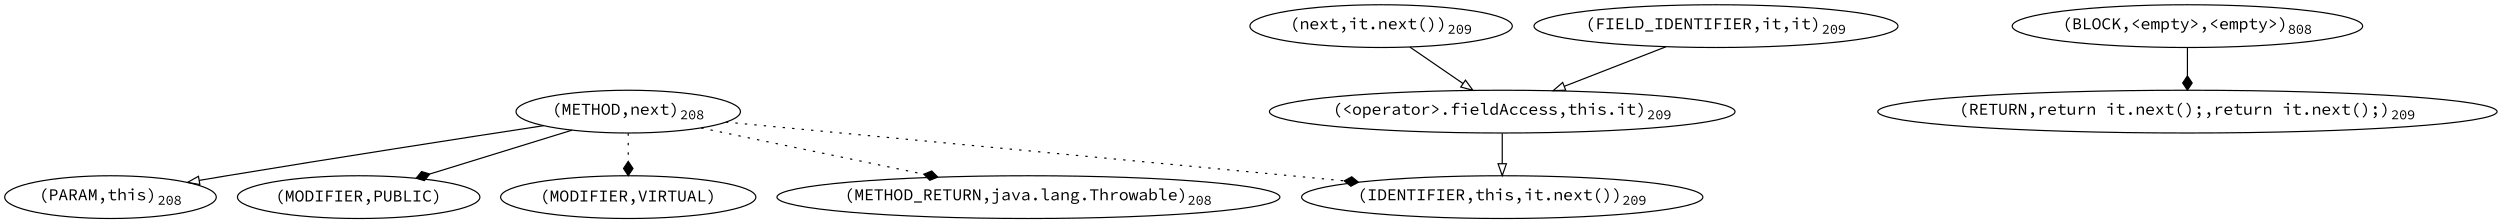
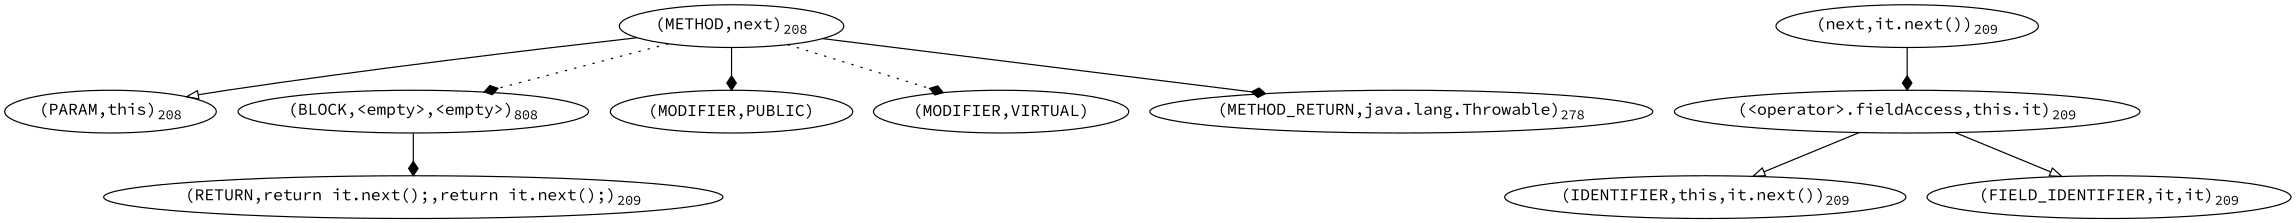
  digraph {
    fontname="Source Code Pro"
    node [fontname="Source Code Pro"]
    edge [arrowhead=diamond fontname="Source Code Pro" style=solid]
    n1 [label=<(METHOD,next)<SUB>208</SUB>>]
    n2 [label=<(PARAM,this)<SUB>208</SUB>>]
    n3 [label=<(BLOCK,&lt;empty&gt;,&lt;empty&gt;)<SUB>808</SUB>>]
    n4 [label=<(MODIFIER,PUBLIC)>]
    n5 [label=<(MODIFIER,VIRTUAL)>]
-   n6 [label=<(METHOD_RETURN,java.lang.Throwable)<SUB>208</SUB>>]
+   n6 [label=<(METHOD_RETURN,java.lang.Throwable)<SUB>278</SUB>>]
    n7 [label=<(RETURN,return it.next();,return it.next();)<SUB>209</SUB>>]
    n8 [label=<(next,it.next())<SUB>209</SUB>>]
    n9 [label=<(&lt;operator&gt;.fieldAccess,this.it)<SUB>209</SUB>>]
    n10 [label=<(IDENTIFIER,this,it.next())<SUB>209</SUB>>]
    n11 [label=<(FIELD_IDENTIFIER,it,it)<SUB>209</SUB>>]
    n1 -> n2 [arrowhead=onormal]
-   n1 -> n10 [style=dotted]
+   n1 -> n3 [style=dotted]
    n1 -> n4
    n1 -> n5 [style=dotted]
-   n1 -> n6 [style=dotted]
+   n1 -> n6
    n3 -> n7
-   n8 -> n9 [arrowhead=onormal]
+   n8 -> n9
    n9 -> n10 [arrowhead=onormal]
-   n11 -> n9 [arrowhead=onormal]
+   n9 -> n11 [arrowhead=onormal]
  }
